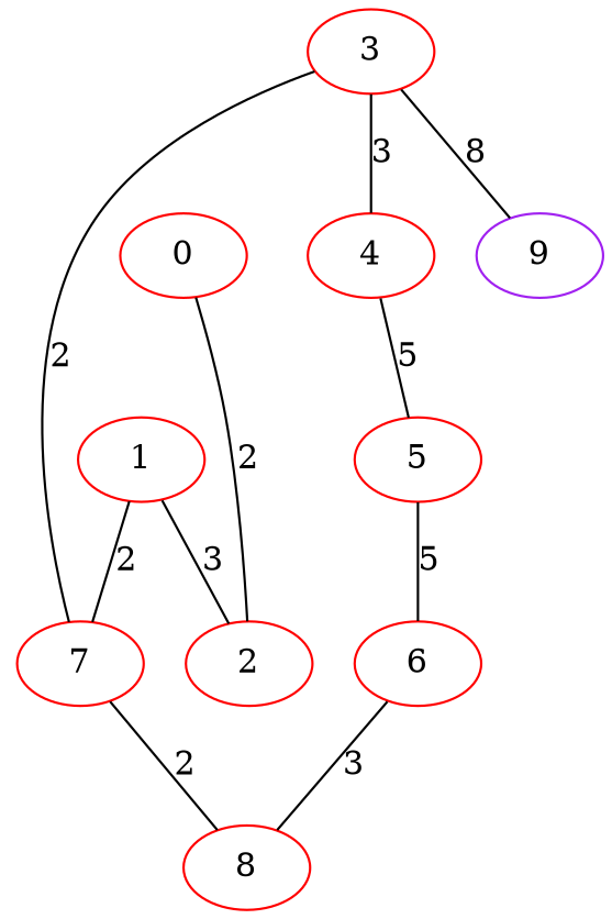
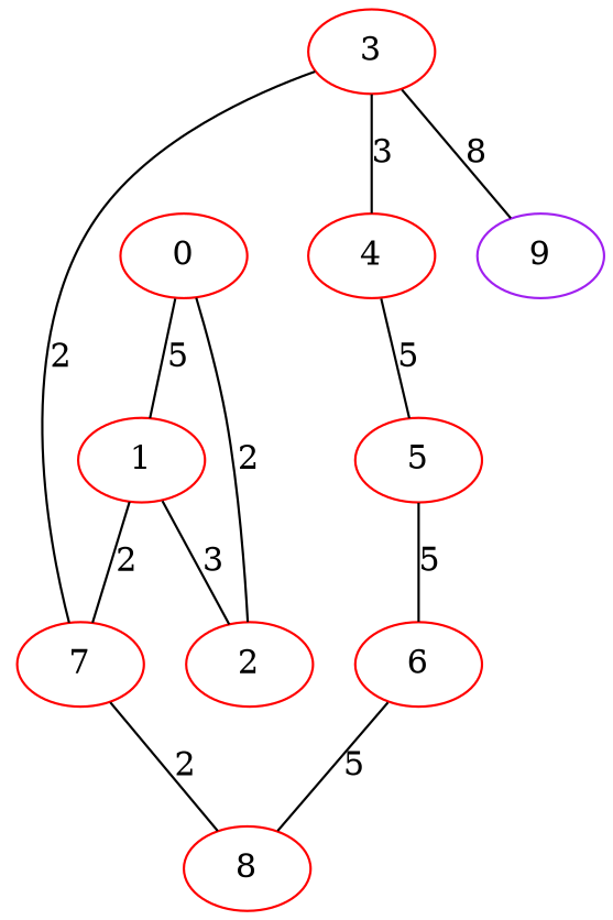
  graph {
    node [color=red weight=1]
    0
    1
    2
    7
    3
    4
    9 [color=purple weight=4]
    8
    5
    6
+   0 -- 1 [label=5]
    0 -- 2 [label=2]
    1 -- 2 [label=3]
    1 -- 7 [label=2]
    7 -- 8 [label=2]
    3 -- 7 [label=2]
    3 -- 4 [label=3]
    3 -- 9 [label=8]
    4 -- 5 [label=5]
    5 -- 6 [label=5]
-   6 -- 8 [label=3]
+   6 -- 8 [label=5]
  }
